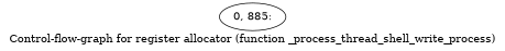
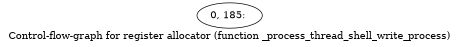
  digraph {
    label="Control-flow-graph for register allocator (function _process_thread_shell_write_process)"
-   n1 [label="0, 885:"]
+   n1 [label="0, 185: "]
  }
